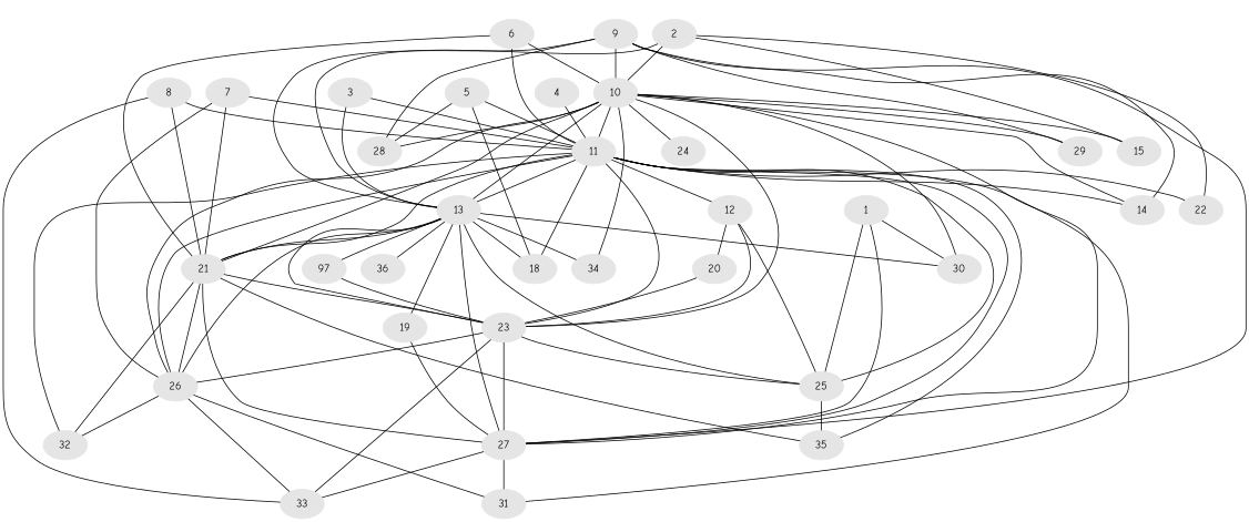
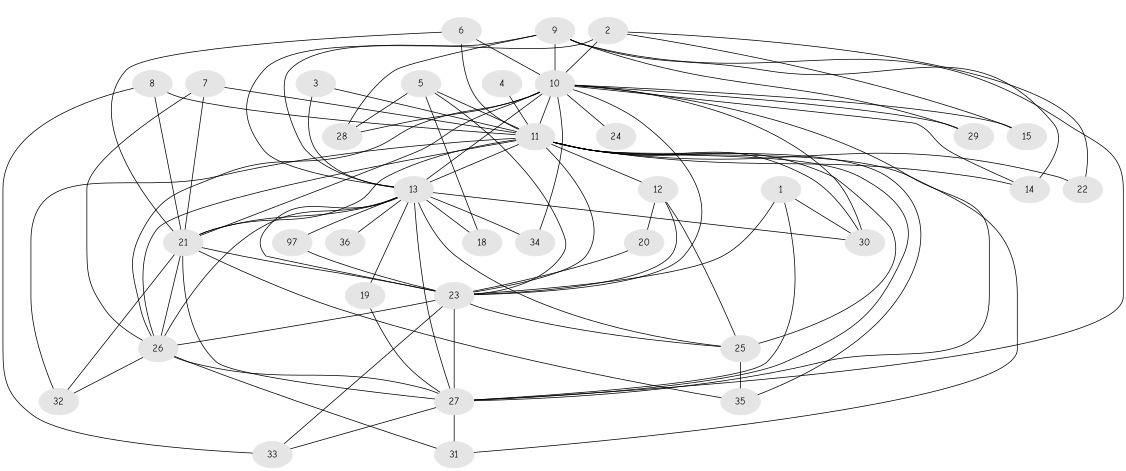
  graph {
    fontname="Comic Neue"
    node [color=gray90 fontname="Comic Neue" style=filled]
    edge [fontname="Comic Neue" weight=1.0]
    1
    23
    27
    30
    26
    33
    25
    31
    2
    10
    13
    15
    22
    11
    28
    21
    14
    29
    24
    34
    18
    n22 [label=36]
    n23 [label=97]
    19
    3
    12
    32
    35
    4
    5
    6
    7
    8
    9
    20
-   1 -- 25
+   1 -- 23
    1 -- 27
    1 -- 30
    23 -- 27
    23 -- 26 [weight=2.0]
    23 -- 33
    23 -- 25
    27 -- 33
    27 -- 31 [weight=2.0]
-   26 -- 33
+   26 -- 27
    26 -- 31
    26 -- 32
    25 -- 35
    2 -- 10
    2 -- 13 [weight=2.0]
    2 -- 15
    2 -- 22
    10 -- 23 [weight=2.0]
    10 -- 27 [weight=2.0]
    10 -- 30
    10 -- 26 [weight=3.0]
    10 -- 13 [weight=5.0]
    10 -- 15 [weight=2.0]
    10 -- 11 [weight=4.0]
    10 -- 28
    10 -- 21 [weight=2.0]
    10 -- 14
    10 -- 29
    10 -- 24 [weight=2.0]
    10 -- 34
    13 -- 23 [weight=3.0]
    13 -- 27 [weight=2.0]
    13 -- 30
    13 -- 26 [weight=3.0]
    13 -- 25
    13 -- 21 [weight=2.0]
    13 -- 34
    13 -- 18
    13 -- n22 [weight=2.0]
    13 -- n23
    13 -- 19
    11 -- 23 [weight=2.0]
    11 -- 27 [weight=2.0]
-   11 -- 18
+   11 -- 30
    11 -- 26 [weight=2.0]
    11 -- 25
    11 -- 31
    11 -- 13 [weight=5.0]
    11 -- 22
    11 -- 21 [weight=2.0]
    11 -- 14
    11 -- 12
    11 -- 32
    11 -- 35
    21 -- 23
    21 -- 27 [weight=2.0]
    21 -- 26
    21 -- 32
    21 -- 35
    n23 -- 23
    19 -- 27
    3 -- 13
    3 -- 11
    12 -- 23
    12 -- 25
    12 -- 20
    4 -- 11
+   5 -- 23
    5 -- 11 [weight=2.0]
    5 -- 28
    5 -- 18
    6 -- 10
    6 -- 11
    6 -- 21
    7 -- 26
    7 -- 11
    7 -- 21
    8 -- 33
    8 -- 11
    8 -- 21
    9 -- 27
    9 -- 10
    9 -- 13
    9 -- 28
    9 -- 14
    9 -- 29
    20 -- 23
  }
